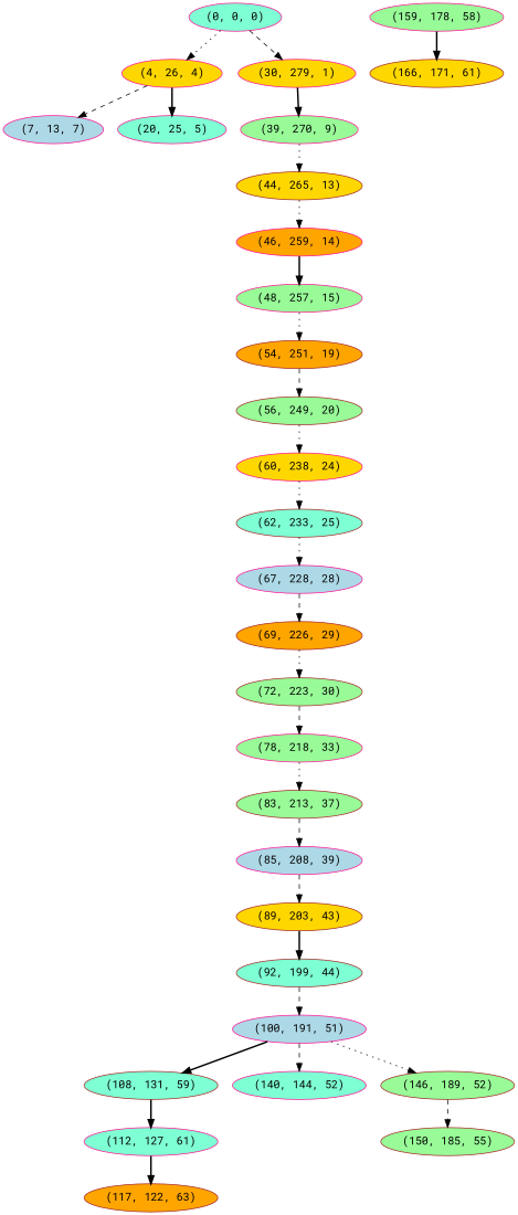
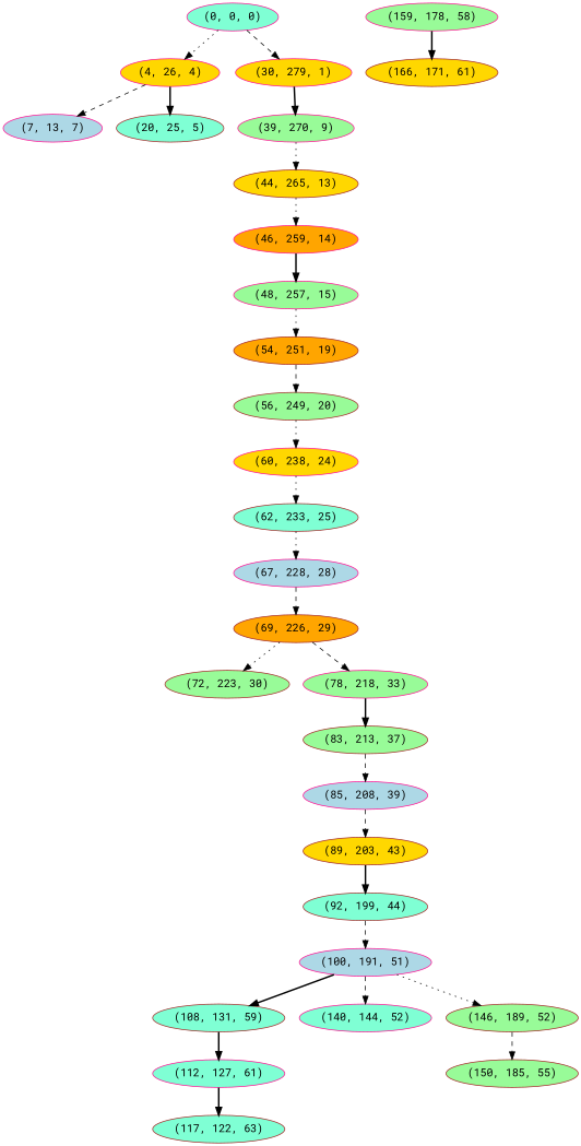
  digraph {
    fontname="Roboto Mono"
    node [color=deeppink fillcolor=palegreen fontname="Roboto Mono" style=filled]
    edge [fontname="Roboto Mono" style=dashed]
    "(0, 0, 0)" [fillcolor=aquamarine]
    "(4, 26, 4)" [fillcolor=gold]
    "(30, 279, 1)" [fillcolor=gold]
    "(7, 13, 7)" [fillcolor=lightblue]
-   "(20, 25, 5)" [fillcolor=aquamarine]
+   "(20, 25, 5)" [color=brown fillcolor=aquamarine]
    "(39, 270, 9)"
    "(44, 265, 13)" [color=brown fillcolor=gold]
    "(46, 259, 14)" [fillcolor=orange]
    "(48, 257, 15)"
    "(54, 251, 19)" [color=brown fillcolor=orange]
    "(56, 249, 20)" [color=brown]
    "(60, 238, 24)" [fillcolor=gold]
    "(62, 233, 25)" [color=brown fillcolor=aquamarine]
    "(67, 228, 28)" [fillcolor=lightblue]
    "(69, 226, 29)" [color=brown fillcolor=orange]
    "(72, 223, 30)" [color=brown]
    "(78, 218, 33)"
    "(83, 213, 37)" [color=brown]
    "(85, 208, 39)" [fillcolor=lightblue]
    "(89, 203, 43)" [color=brown fillcolor=gold]
    "(92, 199, 44)" [color=brown fillcolor=aquamarine]
    "(100, 191, 51)" [fillcolor=lightblue]
    "(108, 131, 59)" [color=brown fillcolor=aquamarine]
    "(140, 144, 52)" [fillcolor=aquamarine]
    "(146, 189, 52)" [color=brown]
    "(112, 127, 61)" [fillcolor=aquamarine]
    "(150, 185, 55)" [color=brown]
-   "(117, 122, 63)" [color=brown fillcolor=orange]
+   "(117, 122, 63)" [color=brown fillcolor=aquamarine]
    "(166, 171, 61)" [color=brown fillcolor=gold]
    "(159, 178, 58)"
    "(0, 0, 0)" -> "(4, 26, 4)" [style=dotted]
    "(0, 0, 0)" -> "(30, 279, 1)"
    "(4, 26, 4)" -> "(7, 13, 7)"
    "(4, 26, 4)" -> "(20, 25, 5)" [style=bold]
    "(30, 279, 1)" -> "(39, 270, 9)" [style=bold]
    "(39, 270, 9)" -> "(44, 265, 13)" [style=dotted]
    "(44, 265, 13)" -> "(46, 259, 14)" [style=dotted]
    "(46, 259, 14)" -> "(48, 257, 15)" [style=bold]
    "(48, 257, 15)" -> "(54, 251, 19)" [style=dotted]
    "(54, 251, 19)" -> "(56, 249, 20)"
    "(56, 249, 20)" -> "(60, 238, 24)" [style=dotted]
    "(60, 238, 24)" -> "(62, 233, 25)" [style=dotted]
    "(62, 233, 25)" -> "(67, 228, 28)" [style=dotted]
    "(67, 228, 28)" -> "(69, 226, 29)"
    "(69, 226, 29)" -> "(72, 223, 30)" [style=dotted]
-   "(72, 223, 30)" -> "(78, 218, 33)"
-   "(78, 218, 33)" -> "(83, 213, 37)" [style=dotted]
+   "(69, 226, 29)" -> "(78, 218, 33)"
+   "(78, 218, 33)" -> "(83, 213, 37)" [style=bold]
    "(83, 213, 37)" -> "(85, 208, 39)"
    "(85, 208, 39)" -> "(89, 203, 43)"
    "(89, 203, 43)" -> "(92, 199, 44)" [style=bold]
    "(92, 199, 44)" -> "(100, 191, 51)"
    "(100, 191, 51)" -> "(108, 131, 59)" [style=bold]
    "(100, 191, 51)" -> "(140, 144, 52)"
    "(100, 191, 51)" -> "(146, 189, 52)" [style=dotted]
    "(108, 131, 59)" -> "(112, 127, 61)" [style=bold]
    "(146, 189, 52)" -> "(150, 185, 55)"
    "(112, 127, 61)" -> "(117, 122, 63)" [style=bold]
    "(159, 178, 58)" -> "(166, 171, 61)" [style=bold]
  }
